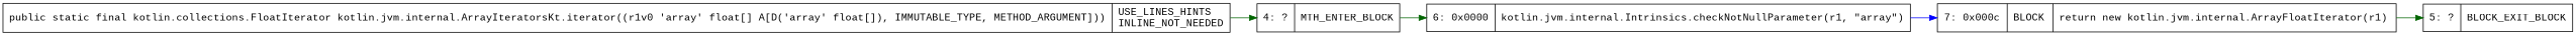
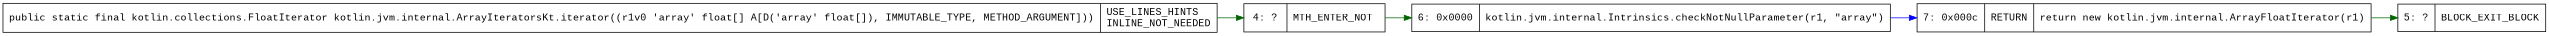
  digraph {
    fontname="Liberation Mono"
    rankdir=LR
    node [fontname="Liberation Mono" shape=record]
    edge [color=darkgreen fontname="Liberation Mono"]
-   n1 [label="{4\:\ ?|MTH_ENTER_BLOCK\l}"]
+   n1 [label="{4\:\ ?|MTH_ENTER_NOT\l}"]
    n2 [label="{6\:\ 0x0000|kotlin.jvm.internal.Intrinsics.checkNotNullParameter(r1, \"array\")\l}"]
-   n3 [label="{7\:\ 0x000c|BLOCK\l|return new kotlin.jvm.internal.ArrayFloatIterator(r1)\l}"]
+   n3 [label="{7\:\ 0x000c|RETURN\l|return new kotlin.jvm.internal.ArrayFloatIterator(r1)\l}"]
    n4 [label="{5\:\ ?|BLOCK_EXIT_BLOCK\l}"]
    n5 [label="{public static final kotlin.collections.FloatIterator kotlin.jvm.internal.ArrayIteratorsKt.iterator((r1v0 'array' float[] A[D('array' float[]), IMMUTABLE_TYPE, METHOD_ARGUMENT]))  | USE_LINES_HINTS\lINLINE_NOT_NEEDED\l}"]
    n1 -> n2
    n2 -> n3 [color=blue]
    n3 -> n4
    n5 -> n1
  }
